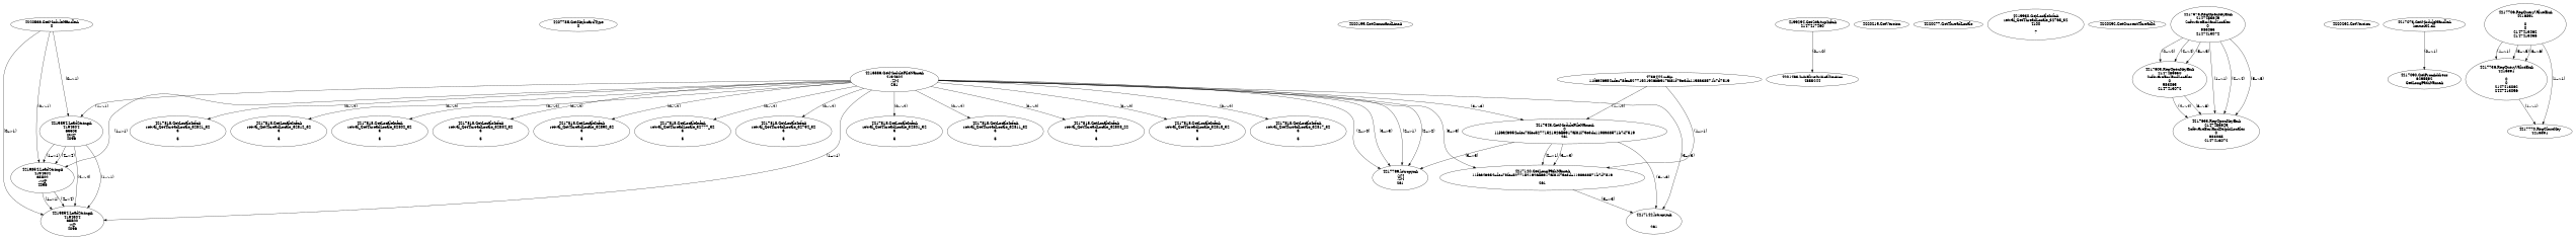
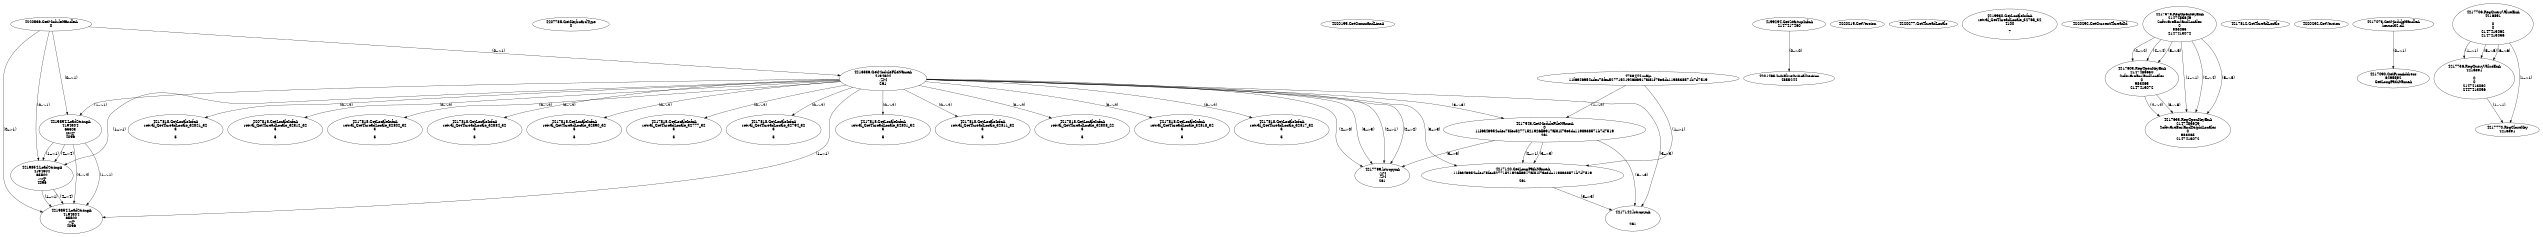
  digraph {
    n1 [label="4736444.main\n11f6a46954cdec78fec52771521926ff6917af81f79e3dc1198a38571b7d7519"]
    n2 [label="4217543.GetModuleFileNameA\n0\n11f6a46954cdec78fec52771521926ff6917af81f79e3dc1198a38571b7d7519\n261"]
    n3 [label="4217120.GetLongPathNameA\n11f6a46954cdec78fec52771521926ff6917af81f79e3dc1198a38571b7d7519\n\n261"]
    n4 [label="4217799.lstrcpynA\n.ZM\n.ZM\n261"]
    n5 [label="4217142.lstrcpynA\n\n\n261"]
    n6 [label="4220536.GetModuleHandleA\n0"]
    n7 [label="4216886.GetModuleFileNameA\n4194304\n.ZM\n261"]
    n8 [label="4219854.LoadStringA\n4194304\n65503\nDv@\n4096"]
    n9 [label="4219854.LoadStringA\n4194304\n65502\n<v@\n4096"]
    n10 [label="4219854.LoadStringA\n4194304\n65500\n,v@\n4096"]
    n11 [label="4217818.GetLocaleInfoA\nretval_GetThreadLocale_32821_32\n3\n\n5"]
-   n12 [label="4217818.GetLocaleInfoA\nretval_GetThreadLocale_32812_32\n3\n\n5"]
+   n12 [label="4207818.GetLocaleInfoA\nretval_GetThreadLocale_32812_32\n3\n\n5"]
    n13 [label="4217818.GetLocaleInfoA\nretval_GetThreadLocale_32802_32\n3\n\n5"]
    n14 [label="4217818.GetLocaleInfoA\nretval_GetThreadLocale_32884_32\n3\n\n5"]
    n15 [label="4217818.GetLocaleInfoA\nretval_GetThreadLocale_32890_32\n3\n\n5"]
    n16 [label="4217818.GetLocaleInfoA\nretval_GetThreadLocale_32777_32\n3\n\n5"]
    n17 [label="4217818.GetLocaleInfoA\nretval_GetThreadLocale_32794_32\n3\n\n5"]
    n18 [label="4217818.GetLocaleInfoA\nretval_GetThreadLocale_32801_32\n3\n\n5"]
    n19 [label="4217818.GetLocaleInfoA\nretval_GetThreadLocale_32811_32\n3\n\n5"]
    n20 [label="4217818.GetLocaleInfoA\nretval_GetThreadLocale_32808_22\n3\n\n5"]
    n21 [label="4217818.GetLocaleInfoA\nretval_GetThreadLocale_32818_32\n3\n\n5"]
    n22 [label="4217818.GetLocaleInfoA\nretval_GetThreadLocale_32817_32\n3\n\n5"]
    n23 [label="4207785.GetKeyboardType\n0"]
    n24 [label="4220195.GetCommandLineA\n"]
    n25 [label="4199294.GetStartupInfoA\n2147417460"]
    n26 [label="4201463.InitializeCriticalSection\n4855244"]
    n27 [label="4220215.GetVersion\n"]
    n28 [label="4220277.GetThreadLocale\n"]
    n29 [label="4219930.GetLocaleInfoA\nretval_GetThreadLocale_32768_32\n4100\n\n7"]
    n30 [label="4220292.GetCurrentThreadId\n"]
    n31 [label="4217573.RegOpenKeyExA\n2147483649\nSoftware\Borland\Locales\n0\n983065\n2147413072"]
    n32 [label="4217603.RegOpenKeyExA\n2147483650\nSoftware\Borland\Locales\n0\n983065\n2147413072"]
    n33 [label="4217633.RegOpenKeyExA\n2147483649\nSoftware\Borland\Delphi\Locales\n0\n983065\n2147413072"]
+   n34 [label="4217812.GetThreadLocale\n"]
    n35 [label="4220232.GetVersion\n"]
    n36 [label="4217073.GetModuleHandleA\nkernel32.dll"]
    n37 [label="4217090.GetProcAddress\n6295592\nGetLongPathNameA"]
    n38 [label="4217706.RegQueryValueExA\n4216891\n\n0\n0\n2147413062\n2147413056"]
    n39 [label="4217736.RegQueryValueExA\n4216891\n\n0\n0\n2147413062\n2447413056"]
    n40 [label="4217770.RegCloseKey\n4216891"]
    n1 -> n2 [label="(1-->2)"]
    n1 -> n3 [label="(1-->1)"]
    n2 -> n3 [label="(2-->1)"]
    n2 -> n3 [label="(3-->3)"]
    n2 -> n4 [label="(3-->3)"]
    n2 -> n5 [label="(3-->3)"]
    n3 -> n5 [label="(3-->3)"]
+   n6 -> n7 [label="(0-->1)"]
    n6 -> n8 [label="(0-->1)"]
    n6 -> n9 [label="(0-->1)"]
    n6 -> n10 [label="(0-->1)"]
    n7 -> n2 [label="(3-->3)"]
    n7 -> n3 [label="(3-->3)"]
    n7 -> n4 [label="(2-->1)"]
    n7 -> n4 [label="(2-->2)"]
    n7 -> n4 [label="(3-->3)"]
    n7 -> n4 [label="(2-->0)"]
    n7 -> n5 [label="(3-->3)"]
    n7 -> n8 [label="(1-->1)"]
    n7 -> n9 [label="(1-->1)"]
    n7 -> n10 [label="(1-->1)"]
    n7 -> n11 [label="(0-->2)"]
    n7 -> n12 [label="(0-->2)"]
    n7 -> n13 [label="(0-->2)"]
    n7 -> n14 [label="(0-->2)"]
    n7 -> n15 [label="(0-->2)"]
    n7 -> n16 [label="(0-->2)"]
    n7 -> n17 [label="(0-->2)"]
    n7 -> n18 [label="(0-->2)"]
    n7 -> n19 [label="(0-->2)"]
    n7 -> n20 [label="(0-->2)"]
    n7 -> n21 [label="(0-->2)"]
    n7 -> n22 [label="(0-->2)"]
    n8 -> n9 [label="(1-->1)"]
    n8 -> n9 [label="(4-->4)"]
    n8 -> n10 [label="(1-->1)"]
    n8 -> n10 [label="(4-->4)"]
    n9 -> n10 [label="(1-->1)"]
    n9 -> n10 [label="(4-->4)"]
    n25 -> n26 [label="(0-->0)"]
    n31 -> n32 [label="(2-->2)"]
    n31 -> n32 [label="(4-->4)"]
    n31 -> n32 [label="(5-->5)"]
    n31 -> n33 [label="(1-->1)"]
    n31 -> n33 [label="(4-->4)"]
    n31 -> n33 [label="(5-->5)"]
    n32 -> n33 [label="(4-->4)"]
    n32 -> n33 [label="(5-->5)"]
    n36 -> n37 [label="(0-->1)"]
    n38 -> n39 [label="(1-->1)"]
    n38 -> n39 [label="(5-->5)"]
    n38 -> n39 [label="(6-->6)"]
    n38 -> n40 [label="(1-->1)"]
    n39 -> n40 [label="(1-->1)"]
  }
